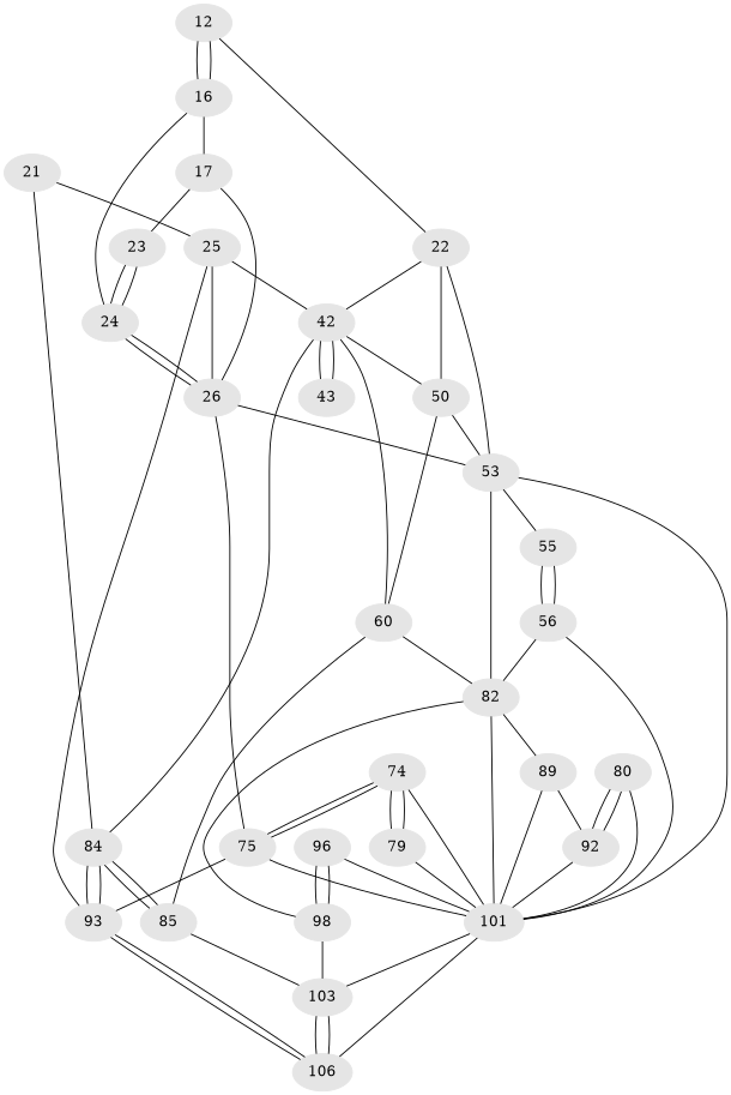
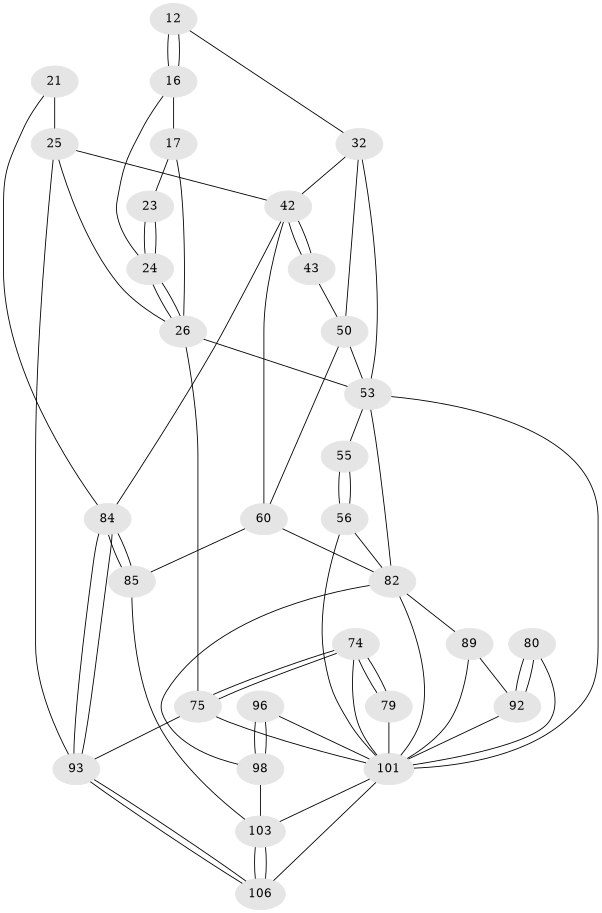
  graph {
    node [color=gray90 style=filled]
    16 [super="+6"]
    12
-   32 [super="+31" label=22]
+   32 [super="+31"]
    17 [super="+3+4"]
    24
    42 [super="+38+36"]
    53 [super="+34+41+40"]
    50 [super="+47"]
    23
    26 [super="+18+20"]
    75 [super="+14+30"]
    25 [super="+9+8"]
    21
    84 [super="+51+37+22"]
    93 [super="+13"]
    85 [super="+67+52"]
    43
    60 [super="+49"]
    106 [super="+103"]
    55
    82 [super="+81+62+46"]
    101 [super="+100+78+99"]
    56 [super="+54"]
    89 [super="+83+68"]
    98 [super="+87+88"]
    n26 [label=103 super="+104+86"]
    74 [super="+73+72"]
    79
    80
    92 [super="+91+90+70+71"]
    96
    16 -- 17
    16 -- 24
    12 -- 16 [weight=2]
    12 -- 16
    12 -- 32
    32 -- 42
    32 -- 53
    32 -- 50 [weight=2]
    17 -- 23 [weight=2]
    17 -- 26 [weight=2]
    24 -- 26
    24 -- 26
    42 -- 84
    42 -- 43 [weight=2]
    42 -- 43
    42 -- 60
    53 -- 55
    53 -- 82 [weight=3]
    53 -- 101
    50 -- 53
    50 -- 60
    23 -- 24
    23 -- 24
    26 -- 53 [weight=3]
    26 -- 75
    75 -- 93 [weight=2]
    75 -- 101 [weight=2]
    25 -- 42 [weight=2]
    25 -- 26
    25 -- 93
    21 -- 25 [weight=2]
    21 -- 84
    84 -- 93 [weight=2]
    84 -- 93
    84 -- 85 [weight=2]
    84 -- 85
    93 -- 106
    93 -- 106
    85 -- n26
-   42 -- 50
+   43 -- 50
    60 -- 85 [weight=2]
    60 -- 82
    55 -- 56 [weight=2]
    55 -- 56
    82 -- 101
    82 -- 89 [weight=3]
    82 -- 98
    101 -- 106
    101 -- n26
    56 -- 82
    56 -- 101
    89 -- 101 [weight=2]
    89 -- 92 [weight=3]
    98 -- n26 [weight=2]
    n26 -- 106 [weight=2]
    n26 -- 106
    74 -- 75 [weight=2]
    74 -- 75
    74 -- 101
    74 -- 79 [weight=2]
    74 -- 79
    79 -- 101
    80 -- 101
    80 -- 92 [weight=2]
    80 -- 92
    92 -- 101 [weight=2]
    96 -- 101
    96 -- 98 [weight=2]
    96 -- 98
  }
